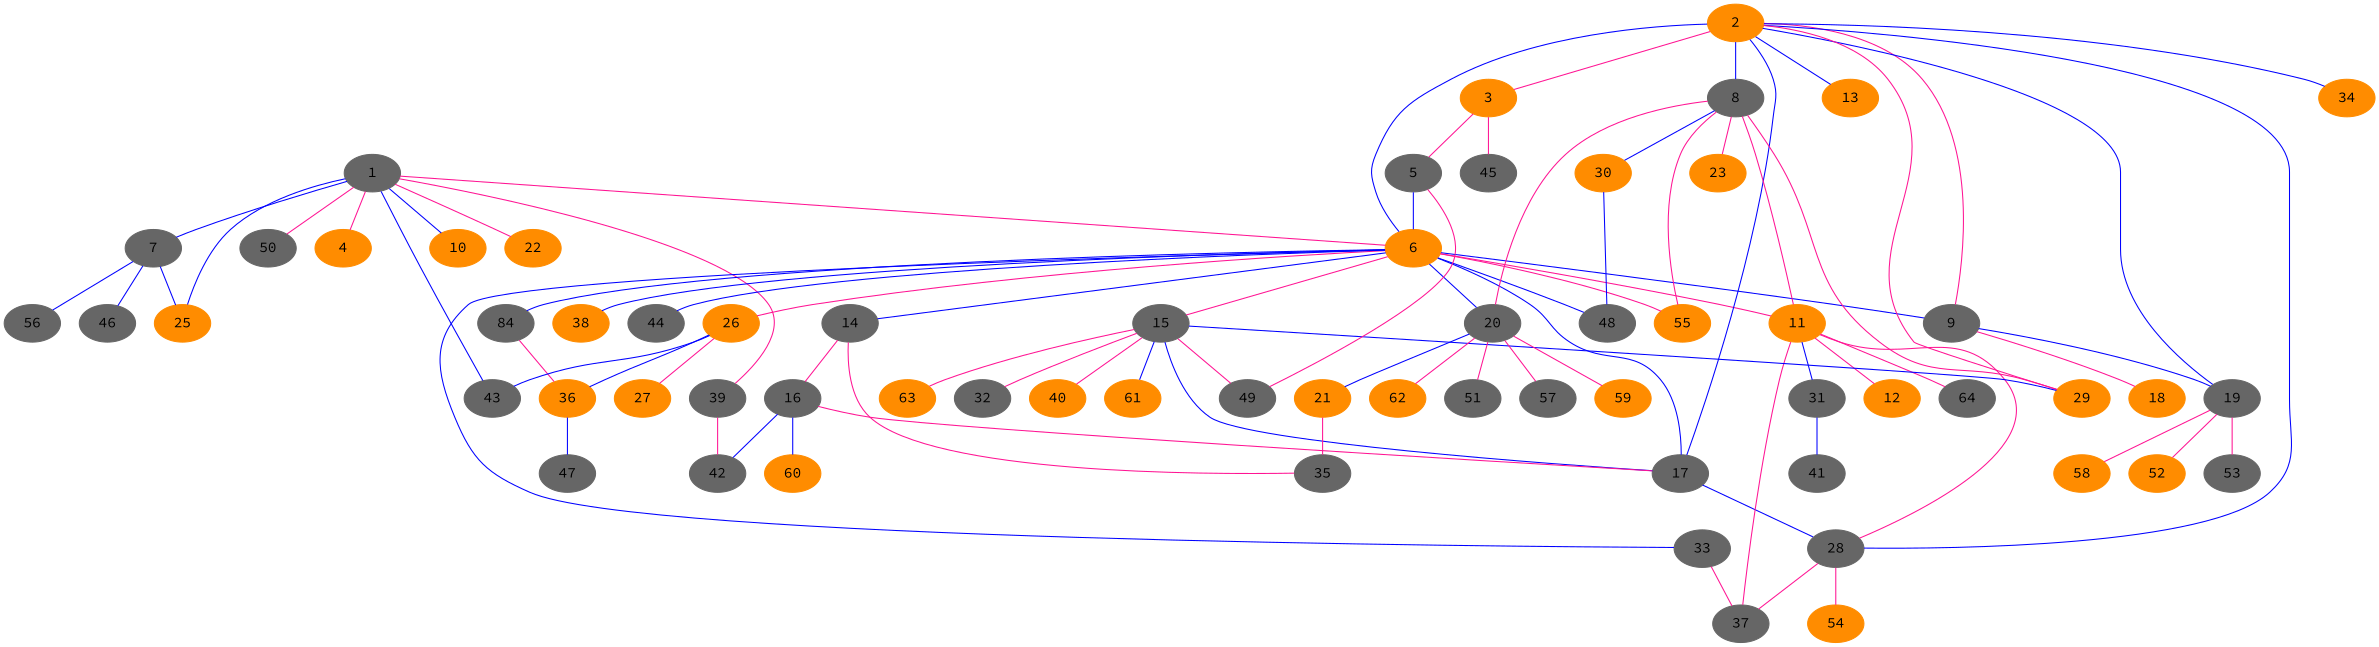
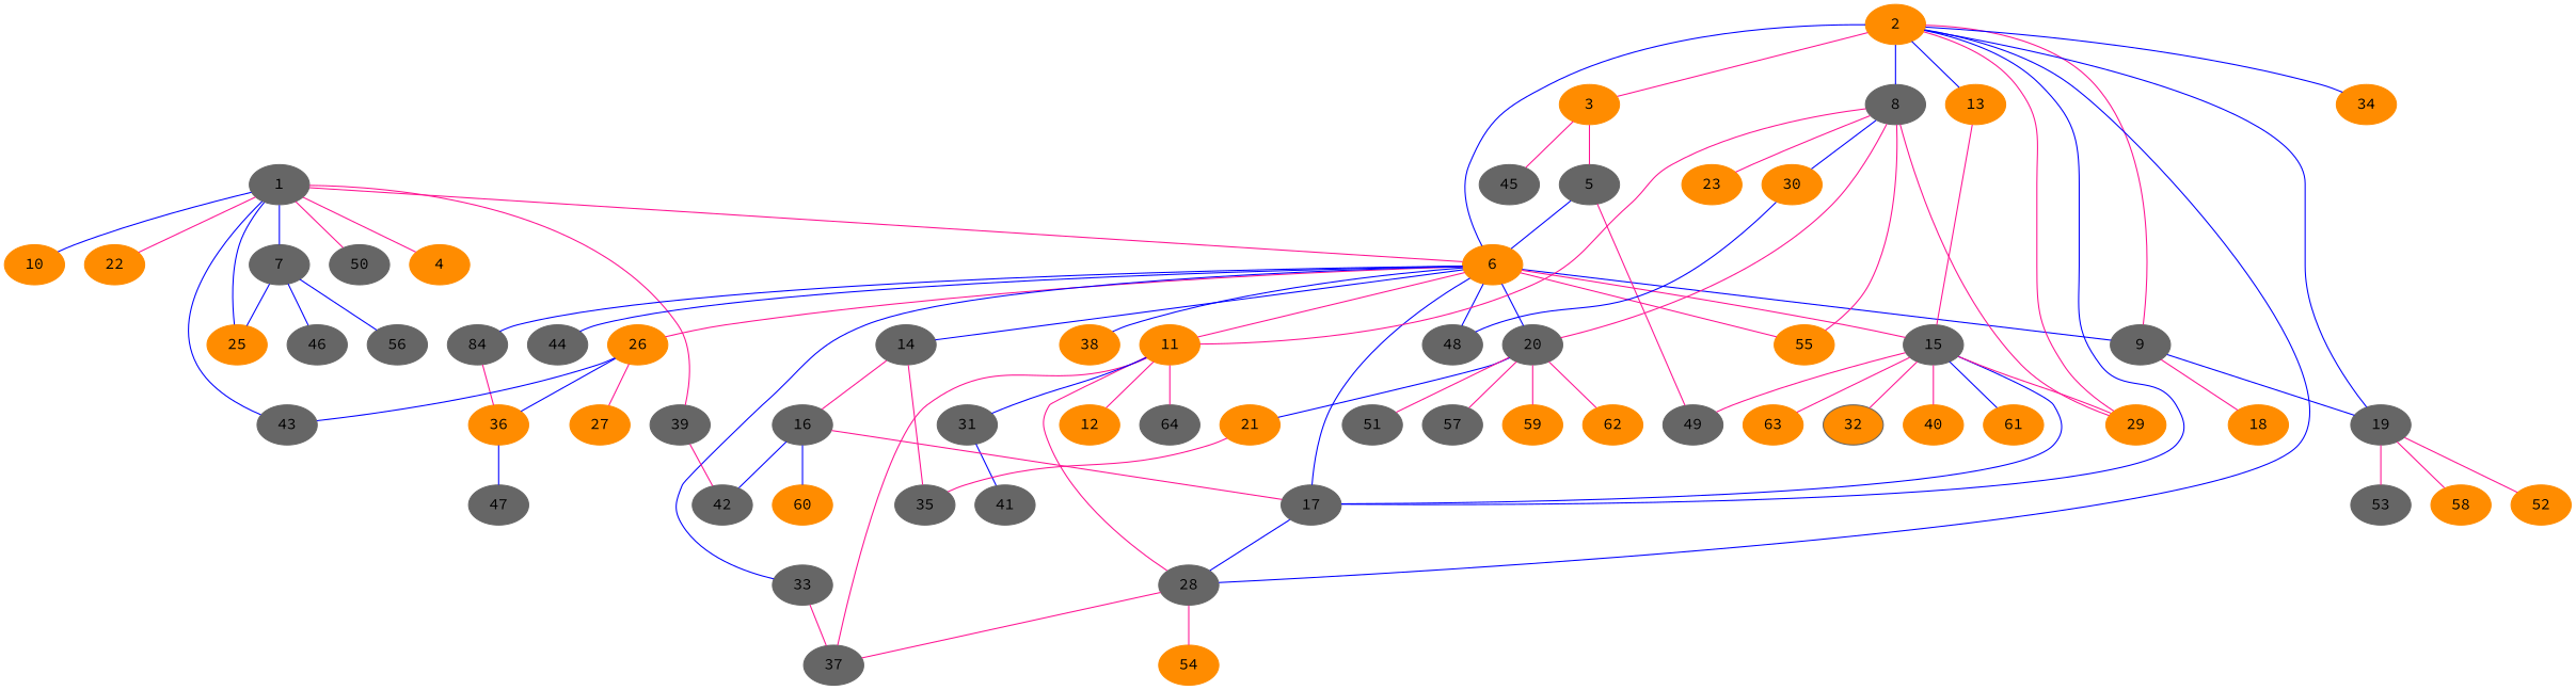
  graph {
    fontname="Source Code Pro"
    node [color=gray40 fontname="Source Code Pro" style=filled]
    edge [color=deeppink fontname="Source Code Pro" weight=1.0]
    4 [color=darkorange]
    1
    6 [color=darkorange]
    7
    10 [color=darkorange]
    22 [color=darkorange]
    25 [color=darkorange]
    39
    43
    50
    2 [color=darkorange]
    3 [color=darkorange]
    8
    9
    13 [color=darkorange]
    17
    19
    28
    29 [color=darkorange]
    34 [color=darkorange]
    11 [color=darkorange]
    14
    15
    20
    n25 [label=84]
    26 [color=darkorange]
    33
    38 [color=darkorange]
    44
    48
    55 [color=darkorange]
    46
    56
    42
    5
    45
    23 [color=darkorange]
    30 [color=darkorange]
    18 [color=darkorange]
    52 [color=darkorange]
    53
    58 [color=darkorange]
    37
    54 [color=darkorange]
    49
    31
    12 [color=darkorange]
    64
    16
    35
-   32
+   32 [fillcolor=darkorange]
    40 [color=darkorange]
    61 [color=darkorange]
    63 [color=darkorange]
    21 [color=darkorange]
    51
    57
    59 [color=darkorange]
    62 [color=darkorange]
    36 [color=darkorange]
    27 [color=darkorange]
    41
    60 [color=darkorange]
    47
    1 -- 4
    1 -- 6
    1 -- 7 [color=blue weight=2.0]
    1 -- 10 [color=blue]
    1 -- 22
    1 -- 25 [color=blue]
    1 -- 39
    1 -- 43 [color=blue]
    1 -- 50
    6 -- 9 [color=blue weight=8.0]
    6 -- 17 [color=blue]
    6 -- 11 [weight=2.0]
    6 -- 14 [color=blue]
    6 -- 15
    6 -- 20 [color=blue]
    6 -- n25 [color=blue]
    6 -- 26
    6 -- 33 [color=blue]
    6 -- 38 [color=blue]
    6 -- 44 [color=blue]
    6 -- 48 [color=blue]
    6 -- 55
    7 -- 25 [color=blue weight=3.0]
    7 -- 46 [color=blue]
    7 -- 56 [color=blue]
    39 -- 42 [weight=2.0]
    2 -- 6 [color=blue]
    2 -- 3
    2 -- 8 [color=blue weight=9.0]
    2 -- 9
    2 -- 13 [color=blue]
    2 -- 17 [color=blue]
    2 -- 19 [color=blue]
    2 -- 28 [color=blue]
    2 -- 29
    2 -- 34 [color=blue]
    3 -- 5
    3 -- 45
    8 -- 29
    8 -- 11
    8 -- 20
    8 -- 55
    8 -- 23
    8 -- 30 [color=blue]
    9 -- 19 [color=blue]
    9 -- 18
+   13 -- 15
    17 -- 28 [color=blue]
    19 -- 52
    19 -- 53
    19 -- 58
    28 -- 37
    28 -- 54
    11 -- 28
    11 -- 37
    11 -- 31 [color=blue]
    11 -- 12
    11 -- 64
    14 -- 16
    14 -- 35
    15 -- 17 [color=blue]
-   15 -- 29 [color=blue]
+   15 -- 29
    15 -- 49
    15 -- 32
    15 -- 40
    15 -- 61 [color=blue]
    15 -- 63
    20 -- 21 [color=blue]
    20 -- 51
    20 -- 57
    20 -- 59
    20 -- 62
    n25 -- 36
    26 -- 43 [color=blue]
    26 -- 36 [color=blue]
    26 -- 27
    33 -- 37 [weight=2.0]
    5 -- 6 [color=blue]
    5 -- 49
    30 -- 48 [color=blue]
    31 -- 41 [color=blue]
    16 -- 17
    16 -- 42 [color=blue]
    16 -- 60 [color=blue weight=2.0]
    21 -- 35 [weight=4.0]
    36 -- 47 [color=blue]
  }
